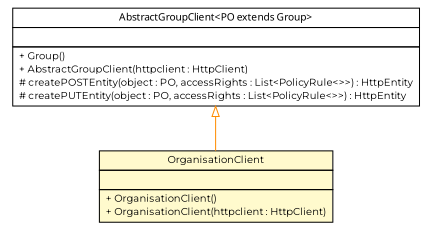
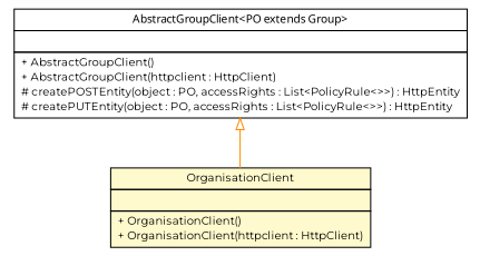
  digraph {
    fontname=Montserrat
    node [fontcolor=black fontname=Montserrat fontsize=10.0 shape=plaintext]
    n1 [label=<<table border="0" cellborder="1" cellspacing="0" cellpadding="2" port="p" bgcolor="lemonChiffon" href="./OrganisationClient.html"> 		<tr><td><table border="0" cellspacing="0" cellpadding="1"> 			<tr><td> OrganisationClient </td></tr> 		</table></td></tr> 		<tr><td><table border="0" cellspacing="0" cellpadding="1"> 			<tr><td align="left">  </td></tr> 		</table></td></tr> 		<tr><td><table border="0" cellspacing="0" cellpadding="1"> 			<tr><td align="left"> + OrganisationClient() </td></tr> 			<tr><td align="left"> + OrganisationClient(httpclient : HttpClient) </td></tr> 		</table></td></tr> 		</table>>]
-   n2 [label=<<table border="0" cellborder="1" cellspacing="0" cellpadding="2" port="p" href="./AbstractGroupClient.html"> 		<tr><td><table border="0" cellspacing="0" cellpadding="1"> 			<tr><td><font face="ariali"> AbstractGroupClient&lt;PO extends Group&gt; </font></td></tr> 		</table></td></tr> 		<tr><td><table border="0" cellspacing="0" cellpadding="1"> 			<tr><td align="left">  </td></tr> 		</table></td></tr> 		<tr><td><table border="0" cellspacing="0" cellpadding="1"> 			<tr><td align="left"> + Group() </td></tr> 			<tr><td align="left"> + AbstractGroupClient(httpclient : HttpClient) </td></tr> 			<tr><td align="left"> # createPOSTEntity(object : PO, accessRights : List&lt;PolicyRule&lt;&gt;&gt;) : HttpEntity </td></tr> 			<tr><td align="left"> # createPUTEntity(object : PO, accessRights : List&lt;PolicyRule&lt;&gt;&gt;) : HttpEntity </td></tr> 		</table></td></tr> 		</table>>]
+   n2 [label=<<table border="0" cellborder="1" cellspacing="0" cellpadding="2" port="p" href="./AbstractGroupClient.html"> 		<tr><td><table border="0" cellspacing="0" cellpadding="1"> 			<tr><td><font face="ariali"> AbstractGroupClient&lt;PO extends Group&gt; </font></td></tr> 		</table></td></tr> 		<tr><td><table border="0" cellspacing="0" cellpadding="1"> 			<tr><td align="left">  </td></tr> 		</table></td></tr> 		<tr><td><table border="0" cellspacing="0" cellpadding="1"> 			<tr><td align="left"> + AbstractGroupClient() </td></tr> 			<tr><td align="left"> + AbstractGroupClient(httpclient : HttpClient) </td></tr> 			<tr><td align="left"> # createPOSTEntity(object : PO, accessRights : List&lt;PolicyRule&lt;&gt;&gt;) : HttpEntity </td></tr> 			<tr><td align="left"> # createPUTEntity(object : PO, accessRights : List&lt;PolicyRule&lt;&gt;&gt;) : HttpEntity </td></tr> 		</table></td></tr> 		</table>>]
    n2 -> n1 [arrowtail=empty dir=back fontname=Montserrat fontsize=10 headport=p labelfontname=arial labelfontsize=10 tailport=p color=darkorange]
  }
